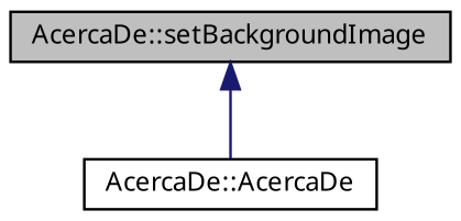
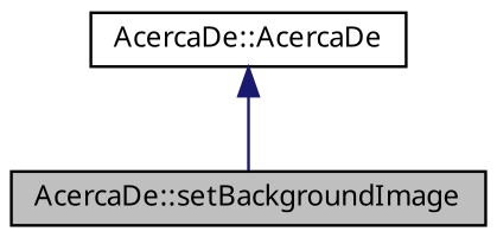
  digraph {
    rankdir=TB
    fontname="Noto Sans"
    node [color=black fontname="Noto Sans" fontsize=10 shape=record style=filled]
    n1 [fillcolor=grey75 fontcolor=black height=0.2 label="AcercaDe::setBackgroundImage" width=0.4]
    n2 [fillcolor=white height=0.2 label="AcercaDe::AcercaDe" width=0.4]
-   n1 -> n2 [color=midnightblue dir=back fontname="Noto Sans" fontsize=10 labelfontname=Helvetica labelfontsize=10 style=solid]
+   n2 -> n1 [color=midnightblue dir=back fontname="Noto Sans" fontsize=10 labelfontname=Helvetica labelfontsize=10 style=solid]
  }
